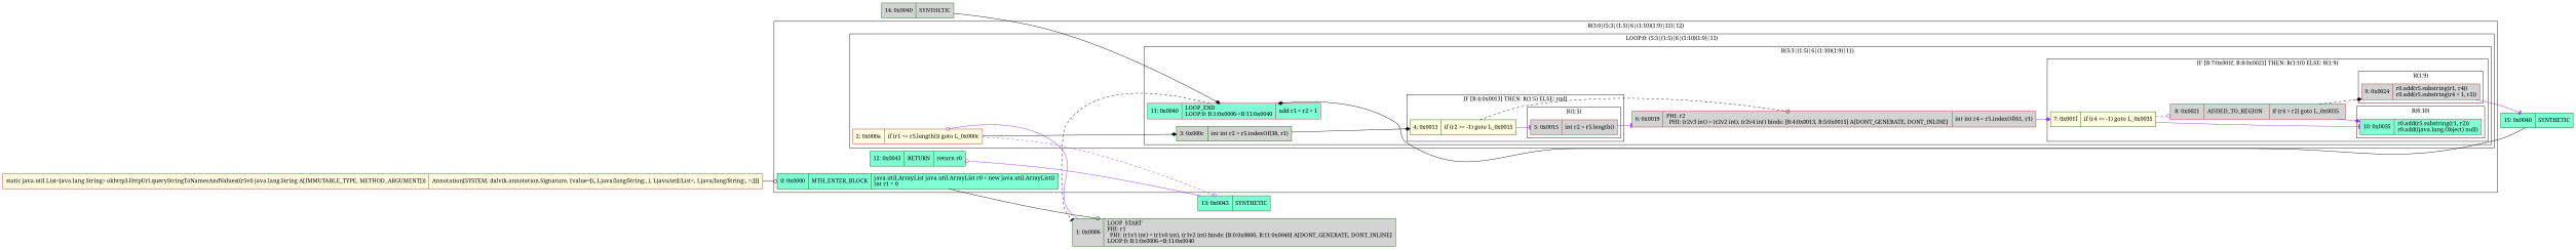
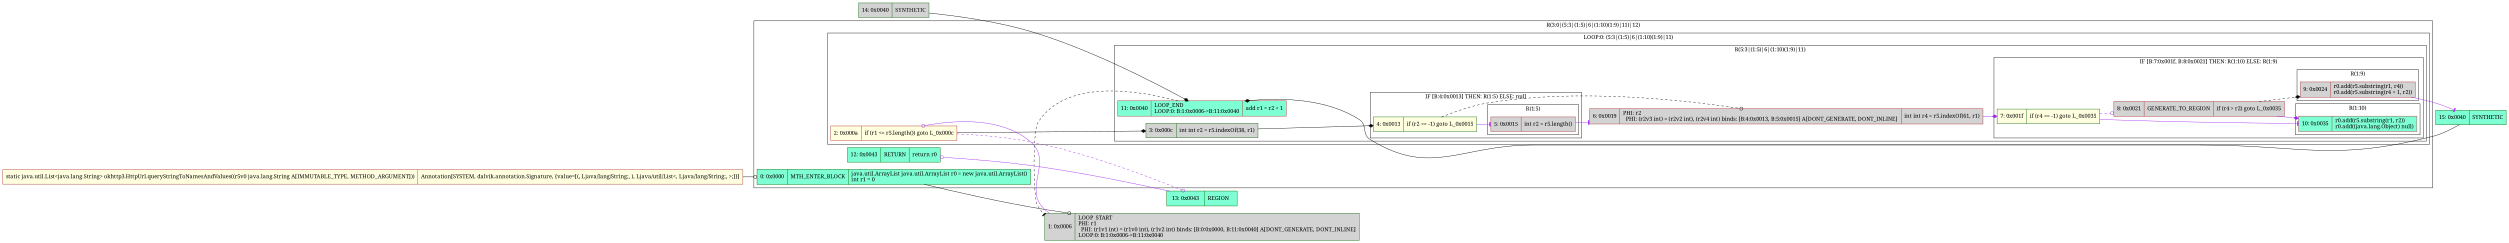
  digraph {
    fontname="Noto Serif"
    rankdir=LR
    node [color=darkgreen fillcolor=lightgrey fontname="Noto Serif" shape=record style=filled]
    edge [arrowhead=odot color=purple fontname="Noto Serif"]
    n1 [color=brown label="{5\:\ 0x0015|int r2 = r5.length()\l}"]
    n2 [fillcolor=lightyellow label="{4\:\ 0x0013|if (r2 == \-1) goto L_0x0015\l}"]
    n3 [color=brown fillcolor=aquamarine label="{10\:\ 0x0035|r0.add(r5.substring(r1, r2))\lr0.add((java.lang.Object) null)\l}"]
    n4 [color=brown label="{9\:\ 0x0024|r0.add(r5.substring(r1, r4))\lr0.add(r5.substring(r4 + 1, r2))\l}"]
    n5 [fillcolor=lightyellow label="{7\:\ 0x001f|if (r4 == \-1) goto L_0x0035\l}"]
-   n6 [color=brown label="{8\:\ 0x0021|ADDED_TO_REGION\l|if (r4 \> r2) goto L_0x0035\l}"]
+   n6 [color=brown label="{8\:\ 0x0021|GENERATE_TO_REGION\l|if (r4 \> r2) goto L_0x0035\l}"]
    n7 [label="{3\:\ 0x000c|int int r2 = r5.indexOf(38, r1)\l}"]
    n8 [color=brown label="{6\:\ 0x0019|PHI: r2 \l  PHI: (r2v3 int) = (r2v2 int), (r2v4 int) binds: [B:4:0x0013, B:5:0x0015] A[DONT_GENERATE, DONT_INLINE]\l|int int r4 = r5.indexOf(61, r1)\l}"]
    n9 [color=brown fillcolor=aquamarine label="{11\:\ 0x0040|LOOP_END\lLOOP:0: B:1:0x0006\-\>B:11:0x0040\l|add r1 = r2 + 1\l}"]
    n10 [color=brown fillcolor=lightyellow label="{2\:\ 0x000a|if (r1 \<= r5.length()) goto L_0x000c\l}"]
    n11 [fillcolor=aquamarine label="{0\:\ 0x0000|MTH_ENTER_BLOCK\l|java.util.ArrayList java.util.ArrayList r0 = new java.util.ArrayList()\lint r1 = 0\l}"]
    n12 [fillcolor=aquamarine label="{12\:\ 0x0043|RETURN\l|return r0\l}"]
    n13 [fillcolor=aquamarine label="{15\:\ 0x0040|SYNTHETIC\l}"]
    n14 [label="{1\:\ 0x0006|LOOP_START\lPHI: r1 \l  PHI: (r1v1 int) = (r1v0 int), (r1v2 int) binds: [B:0:0x0000, B:11:0x0040] A[DONT_GENERATE, DONT_INLINE]\lLOOP:0: B:1:0x0006\-\>B:11:0x0040\l}"]
-   n15 [fillcolor=aquamarine label="{13\:\ 0x0043|SYNTHETIC\l}"]
+   n15 [fillcolor=aquamarine label="{13\:\ 0x0043|REGION\l}"]
    n16 [label="{14\:\ 0x0040|SYNTHETIC\l}"]
    n17 [color=brown fillcolor=lightyellow label="{static java.util.List\<java.lang.String\> okhttp3.HttpUrl.queryStringToNamesAndValues((r5v0 java.lang.String A[IMMUTABLE_TYPE, METHOD_ARGUMENT]))  | Annotation[SYSTEM, dalvik.annotation.Signature, \{value=[(, Ljava\/lang\/String;, ), Ljava\/util\/List\<, Ljava\/lang\/String;, \>;]\}]\l}"]
    subgraph cluster_1 {
      label="R(3:0|(5:3|(1:5)|6|(1:10)(1:9)|11)|12)"
      n11
      n12
      subgraph cluster_2 {
        label="LOOP:0: (5:3|(1:5)|6|(1:10)(1:9)|11)"
        n10
        subgraph cluster_3 {
          label="R(5:3|(1:5)|6|(1:10)(1:9)|11)"
          n7
          n8
          n9
          subgraph cluster_4 {
            label="IF [B:4:0x0013] THEN: R(1:5) ELSE: null"
            n2
            subgraph cluster_5 {
              label="R(1:5)"
              n1
            }
          }
          subgraph cluster_6 {
            label="IF [B:7:0x001f, B:8:0x0021] THEN: R(1:10) ELSE: R(1:9)"
            n5
            n6
            subgraph cluster_7 {
-             label="R(6:10)"
+             label="R(1:10)"
              n3
            }
            subgraph cluster_8 {
              label="R(1:9)"
              n4
            }
          }
        }
      }
    }
    n1 -> n8 [arrowhead=tee]
    n2 -> n1 [arrowhead=tee]
    n2 -> n8 [color=black style=dashed]
    n4 -> n13 [arrowhead=tee]
    n5 -> n3 [arrowhead=tee]
    n5 -> n6 [style=dashed]
    n6 -> n3 [arrowhead=diamond]
    n6 -> n4 [arrowhead=diamond color=black style=dashed]
    n7 -> n2 [arrowhead=diamond color=black]
    n8 -> n5 [arrowhead=diamond]
    n9 -> n14 [arrowhead=tee color=black style=dashed]
    n10 -> n7 [arrowhead=diamond color=black]
    n10 -> n15 [style=dashed]
    n11 -> n14 [color=black]
    n13 -> n9 [arrowhead=diamond color=black]
    n14 -> n10
    n15 -> n12
    n16 -> n9 [arrowhead=diamond color=black]
    n17 -> n11 [color=black]
  }
